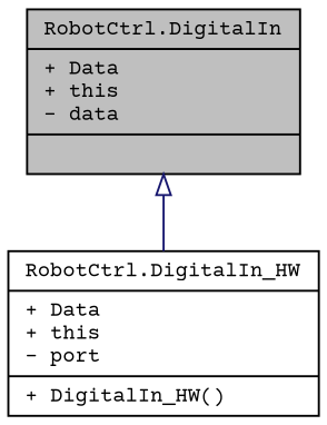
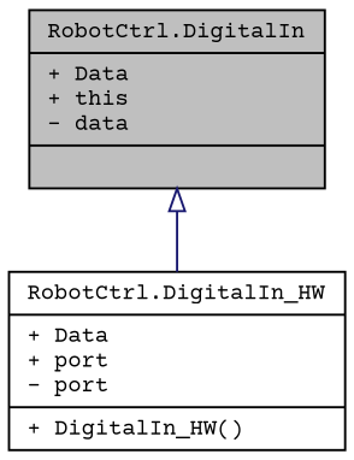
  digraph {
    fontname="Courier Prime"
    node [color=black fontname="Courier Prime" fontsize=10 shape=record style=filled]
    n1 [fillcolor=grey75 fontcolor=black height=0.2 label="{RobotCtrl.DigitalIn\n|+ Data\l+ this\l- data\l|}" width=0.4]
-   n2 [fillcolor=white height=0.2 label="{RobotCtrl.DigitalIn_HW\n|+ Data\l+ this\l- port\l|+ DigitalIn_HW()\l}" width=0.4]
+   n2 [fillcolor=white height=0.2 label="{RobotCtrl.DigitalIn_HW\n|+ Data\l+ port\l- port\l|+ DigitalIn_HW()\l}" width=0.4]
    n1 -> n2 [arrowtail=empty color=midnightblue dir=back fontname="Courier Prime" fontsize=10 labelfontname=FreeSans labelfontsize=10 style=solid]
  }
